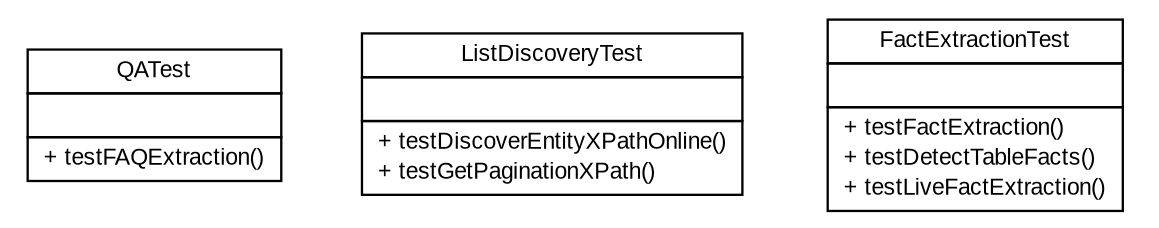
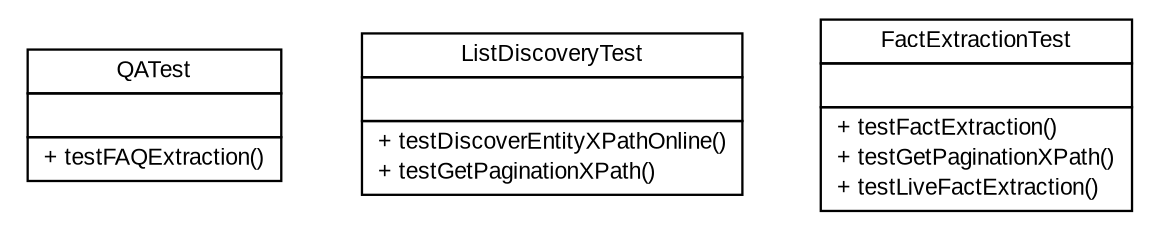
  digraph {
    nodesep=0.25
    ranksep=0.5
    node [fontcolor=black fontname=arial fontsize=10.0 shape=plaintext]
    n1 [label=<<table title="tud.iir.extraction.test.QATest" border="0" cellborder="1" cellspacing="0" cellpadding="2" port="p" href="./QATest.html"> 		<tr><td><table border="0" cellspacing="0" cellpadding="1"> <tr><td align="center" balign="center"> QATest </td></tr> 		</table></td></tr> 		<tr><td><table border="0" cellspacing="0" cellpadding="1"> <tr><td align="left" balign="left">  </td></tr> 		</table></td></tr> 		<tr><td><table border="0" cellspacing="0" cellpadding="1"> <tr><td align="left" balign="left"> + testFAQExtraction() </td></tr> 		</table></td></tr> 		</table>>]
    n2 [label=<<table title="tud.iir.extraction.test.ListDiscoveryTest" border="0" cellborder="1" cellspacing="0" cellpadding="2" port="p" href="./ListDiscoveryTest.html"> 		<tr><td><table border="0" cellspacing="0" cellpadding="1"> <tr><td align="center" balign="center"> ListDiscoveryTest </td></tr> 		</table></td></tr> 		<tr><td><table border="0" cellspacing="0" cellpadding="1"> <tr><td align="left" balign="left">  </td></tr> 		</table></td></tr> 		<tr><td><table border="0" cellspacing="0" cellpadding="1"> <tr><td align="left" balign="left"> + testDiscoverEntityXPathOnline() </td></tr> <tr><td align="left" balign="left"> + testGetPaginationXPath() </td></tr> 		</table></td></tr> 		</table>>]
-   n3 [label=<<table title="tud.iir.extraction.test.FactExtractionTest" border="0" cellborder="1" cellspacing="0" cellpadding="2" port="p" href="./FactExtractionTest.html"> 		<tr><td><table border="0" cellspacing="0" cellpadding="1"> <tr><td align="center" balign="center"> FactExtractionTest </td></tr> 		</table></td></tr> 		<tr><td><table border="0" cellspacing="0" cellpadding="1"> <tr><td align="left" balign="left">  </td></tr> 		</table></td></tr> 		<tr><td><table border="0" cellspacing="0" cellpadding="1"> <tr><td align="left" balign="left"> + testFactExtraction() </td></tr> <tr><td align="left" balign="left"> + testDetectTableFacts() </td></tr> <tr><td align="left" balign="left"> + testLiveFactExtraction() </td></tr> 		</table></td></tr> 		</table>>]
+   n3 [label=<<table title="tud.iir.extraction.test.FactExtractionTest" border="0" cellborder="1" cellspacing="0" cellpadding="2" port="p" href="./FactExtractionTest.html"> 		<tr><td><table border="0" cellspacing="0" cellpadding="1"> <tr><td align="center" balign="center"> FactExtractionTest </td></tr> 		</table></td></tr> 		<tr><td><table border="0" cellspacing="0" cellpadding="1"> <tr><td align="left" balign="left">  </td></tr> 		</table></td></tr> 		<tr><td><table border="0" cellspacing="0" cellpadding="1"> <tr><td align="left" balign="left"> + testFactExtraction() </td></tr> <tr><td align="left" balign="left"> + testGetPaginationXPath() </td></tr> <tr><td align="left" balign="left"> + testLiveFactExtraction() </td></tr> 		</table></td></tr> 		</table>>]
  }
